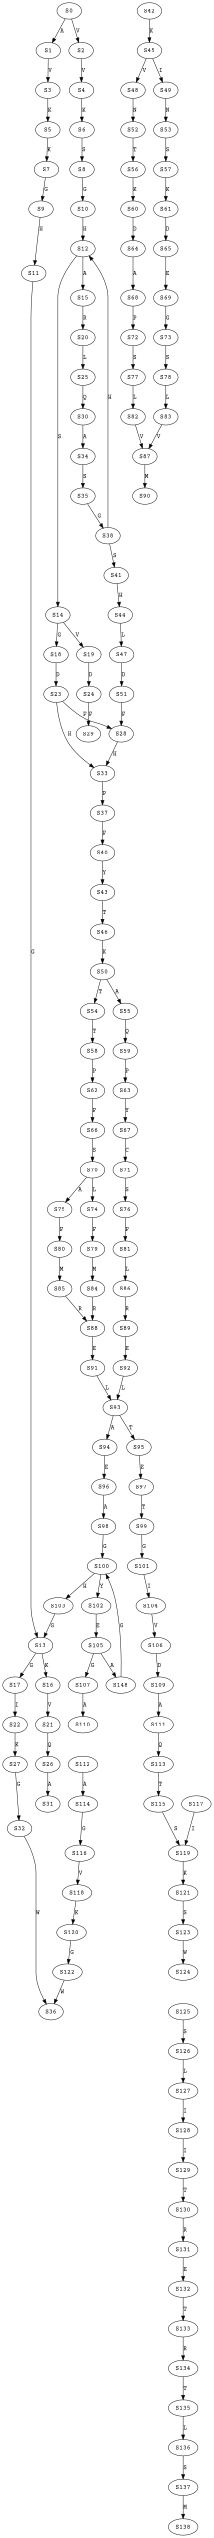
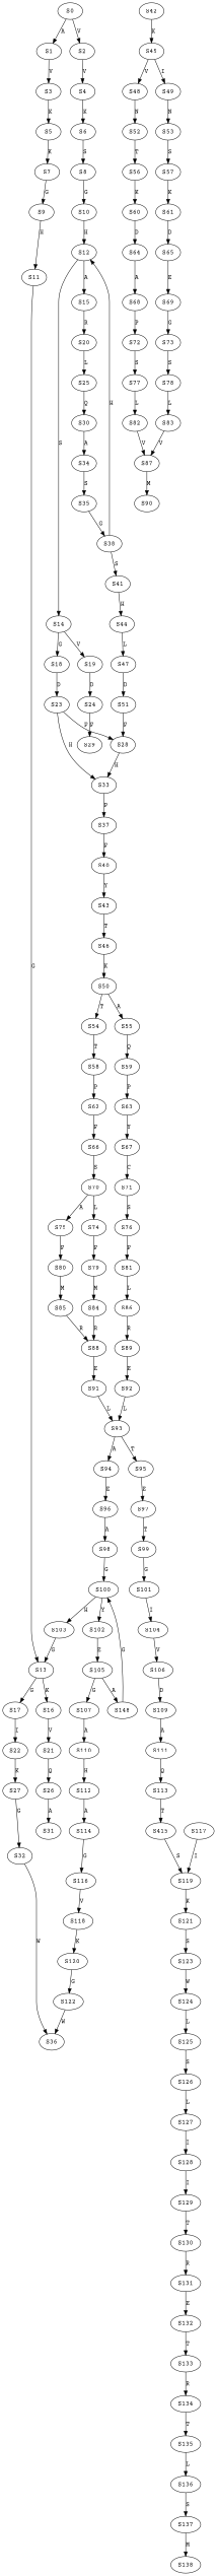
  strict digraph {
    fontname="Courier Prime"
    node [fontname="Courier Prime"]
    edge [fontname="Courier Prime"]
    S0
    S1
    S2
    S3
    S4
    S5
    S6
    S7
    S8
    S9
    S10
    S11
    S12
    S13
    S14
    S15
    S16
    S17
    S18
    S19
    S20
    S21
    S22
    S23
    S24
    S25
    S26
    S27
    S28
    S33
    S29
    S30
    S31
    S32
    S34
    S36
    S37
    S35
    S38
    S40
    S41
    S43
    S44
    S42
    S45
    S46
    S47
    S48
    S49
    S50
    S51
    S52
    S53
    S54
    S55
    S56
    S57
    S58
    S59
    S60
    S61
    S62
    S63
    S64
    S65
    S66
    S67
    S68
    S69
    S70
    S71
    S72
    S73
    S74
    S75
    S76
    S77
    S78
    S79
    S80
    S81
    S82
    S83
    S84
    S85
    S86
    S87
    S88
    S89
    S90
    S91
    S92
    S93
    S94
    S95
    S96
    S97
    S98
    S99
    S100
    S101
    S102
    S103
    S104
    S105
    S106
    S107
    n108 [label=S148]
    S109
    S110
    S111
    S112
    S113
    S114
-   S115
+   S115 [label=S415]
    S116
    S119
    S118
    S117
    S120
    S121
    S122
    S123
    S124
    S125
    S126
    S127
    S128
    S129
    S130
    S131
    S132
    S133
    S134
    S135
    S136
    S137
    S138
    S0 -> S1 [label=A]
    S0 -> S2 [label=V]
    S1 -> S3 [label=V]
    S2 -> S4 [label=V]
    S3 -> S5 [label=K]
    S4 -> S6 [label=K]
    S5 -> S7 [label=K]
    S6 -> S8 [label=S]
    S7 -> S9 [label=G]
    S8 -> S10 [label=G]
    S9 -> S11 [label=H]
    S10 -> S12 [label=H]
    S11 -> S13 [label=G]
    S12 -> S14 [label=S]
    S12 -> S15 [label=A]
    S13 -> S16 [label=K]
    S13 -> S17 [label=G]
    S14 -> S18 [label=G]
    S14 -> S19 [label=V]
    S15 -> S20 [label=R]
    S16 -> S21 [label=V]
    S17 -> S22 [label=I]
    S18 -> S23 [label=D]
    S19 -> S24 [label=D]
    S20 -> S25 [label=L]
    S21 -> S26 [label=Q]
    S22 -> S27 [label=K]
    S23 -> S28 [label=F]
    S23 -> S33 [label=H]
    S24 -> S29 [label=F]
    S25 -> S30 [label=Q]
    S26 -> S31 [label=A]
    S27 -> S32 [label=G]
    S28 -> S33 [label=H]
    S33 -> S37 [label=P]
    S30 -> S34 [label=A]
    S32 -> S36 [label=W]
    S34 -> S35 [label=S]
    S37 -> S40 [label=F]
    S35 -> S38 [label=G]
    S38 -> S12 [label=H]
    S38 -> S41 [label=S]
    S40 -> S43 [label=Y]
    S41 -> S44 [label=H]
    S43 -> S46 [label=T]
    S44 -> S47 [label=L]
    S42 -> S45 [label=K]
    S45 -> S48 [label=V]
    S45 -> S49 [label=I]
    S46 -> S50 [label=K]
    S47 -> S51 [label=D]
    S48 -> S52 [label=N]
    S49 -> S53 [label=N]
    S50 -> S54 [label=T]
    S50 -> S55 [label=A]
    S51 -> S28 [label=F]
    S52 -> S56 [label=T]
    S53 -> S57 [label=S]
    S54 -> S58 [label=T]
    S55 -> S59 [label=Q]
    S56 -> S60 [label=K]
    S57 -> S61 [label=K]
    S58 -> S62 [label=P]
    S59 -> S63 [label=P]
    S60 -> S64 [label=D]
    S61 -> S65 [label=D]
    S62 -> S66 [label=F]
    S63 -> S67 [label=Y]
    S64 -> S68 [label=A]
    S65 -> S69 [label=E]
    S66 -> S70 [label=S]
    S67 -> S71 [label=C]
    S68 -> S72 [label=P]
    S69 -> S73 [label=G]
    S70 -> S74 [label=L]
    S70 -> S75 [label=A]
    S71 -> S76 [label=S]
    S72 -> S77 [label=S]
    S73 -> S78 [label=S]
    S74 -> S79 [label=F]
    S75 -> S80 [label=F]
    S76 -> S81 [label=F]
    S77 -> S82 [label=L]
    S78 -> S83 [label=L]
    S79 -> S84 [label=M]
    S80 -> S85 [label=M]
    S81 -> S86 [label=L]
    S82 -> S87 [label=V]
    S83 -> S87 [label=V]
    S84 -> S88 [label=R]
    S85 -> S88 [label=R]
    S86 -> S89 [label=R]
    S87 -> S90 [label=M]
    S88 -> S91 [label=E]
    S89 -> S92 [label=E]
    S91 -> S93 [label=L]
    S92 -> S93 [label=L]
    S93 -> S94 [label=A]
    S93 -> S95 [label=T]
    S94 -> S96 [label=E]
    S95 -> S97 [label=E]
    S96 -> S98 [label=A]
    S97 -> S99 [label=T]
    S98 -> S100 [label=G]
    S99 -> S101 [label=G]
    S100 -> S102 [label=Y]
    S100 -> S103 [label=H]
    S101 -> S104 [label=I]
    S102 -> S105 [label=E]
    S103 -> S13 [label=G]
    S104 -> S106 [label=V]
    S105 -> S107 [label=G]
    S105 -> n108 [label=A]
    S106 -> S109 [label=D]
    S107 -> S110 [label=A]
    n108 -> S100 [label=G]
    S109 -> S111 [label=A]
+   S110 -> S112 [label=H]
    S111 -> S113 [label=Q]
    S112 -> S114 [label=A]
    S113 -> S115 [label=T]
    S114 -> S116 [label=G]
    S115 -> S119 [label=S]
    S116 -> S118 [label=V]
    S119 -> S121 [label=K]
    S118 -> S120 [label=K]
    S117 -> S119 [label=I]
    S120 -> S122 [label=G]
    S121 -> S123 [label=S]
    S122 -> S36 [label=W]
    S123 -> S124 [label=W]
+   S124 -> S125 [label=L]
    S125 -> S126 [label=S]
    S126 -> S127 [label=L]
    S127 -> S128 [label=I]
    S128 -> S129 [label=I]
    S129 -> S130 [label=T]
    S130 -> S131 [label=R]
    S131 -> S132 [label=E]
    S132 -> S133 [label=T]
    S133 -> S134 [label=R]
    S134 -> S135 [label=T]
    S135 -> S136 [label=L]
    S136 -> S137 [label=S]
    S137 -> S138 [label=M]
  }
